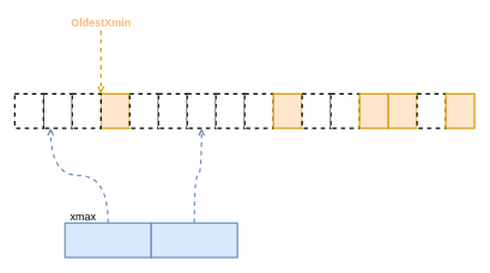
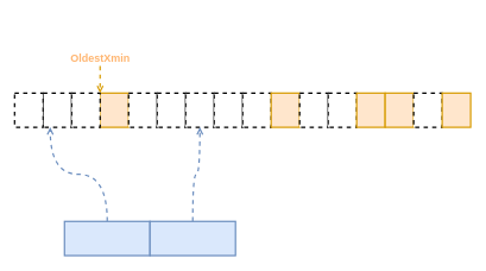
  <mxCell id="0" />
  <mxCell id="1" parent="0" />
  <mxCell id="2" value="" style="rounded=0;whiteSpace=wrap;html=1;strokeWidth=2;fontSize=17;fillColor=#ffe6cc;strokeColor=#d79b00;" vertex="1" parent="1"><mxGeometry x="140" y="130" width="40" height="48" as="geometry" /></mxCell>
  <mxCell id="3" value="" style="rounded=0;whiteSpace=wrap;html=1;strokeWidth=2;fontSize=17;dashed=1;" vertex="1" parent="1"><mxGeometry x="180" y="130" width="40" height="48" as="geometry" /></mxCell>
  <mxCell id="4" value="" style="rounded=0;whiteSpace=wrap;html=1;strokeWidth=2;fontSize=17;dashed=1;" vertex="1" parent="1"><mxGeometry x="220" y="130" width="40" height="48" as="geometry" /></mxCell>
  <mxCell id="5" value="" style="rounded=0;whiteSpace=wrap;html=1;strokeWidth=2;fontSize=17;dashed=1;" vertex="1" parent="1"><mxGeometry x="260" y="130" width="40" height="48" as="geometry" /></mxCell>
  <mxCell id="6" value="" style="rounded=0;whiteSpace=wrap;html=1;strokeWidth=2;fontSize=17;dashed=1;" vertex="1" parent="1"><mxGeometry x="300" y="130" width="40" height="48" as="geometry" /></mxCell>
  <mxCell id="7" value="" style="rounded=0;whiteSpace=wrap;html=1;strokeWidth=2;fontSize=17;dashed=1;" vertex="1" parent="1"><mxGeometry x="340" y="130" width="40" height="48" as="geometry" /></mxCell>
  <mxCell id="8" value="" style="rounded=0;whiteSpace=wrap;html=1;strokeWidth=2;fontSize=17;fillColor=#ffe6cc;strokeColor=#d79b00;" vertex="1" parent="1"><mxGeometry x="380" y="130" width="40" height="48" as="geometry" /></mxCell>
  <mxCell id="9" value="" style="rounded=0;whiteSpace=wrap;html=1;strokeWidth=2;fontSize=17;dashed=1;" vertex="1" parent="1"><mxGeometry x="420" y="130" width="40" height="48" as="geometry" /></mxCell>
  <mxCell id="10" value="" style="rounded=0;whiteSpace=wrap;html=1;strokeWidth=2;fontSize=17;dashed=1;" vertex="1" parent="1"><mxGeometry x="460" y="130" width="40" height="48" as="geometry" /></mxCell>
  <mxCell id="11" value="" style="rounded=0;whiteSpace=wrap;html=1;strokeWidth=2;fontSize=17;fillColor=#ffe6cc;strokeColor=#d79b00;" vertex="1" parent="1"><mxGeometry x="500" y="130" width="40" height="48" as="geometry" /></mxCell>
  <mxCell id="12" value="" style="rounded=0;whiteSpace=wrap;html=1;strokeWidth=2;fontSize=17;fillColor=#ffe6cc;strokeColor=#d79b00;" vertex="1" parent="1"><mxGeometry x="540" y="130" width="40" height="48" as="geometry" /></mxCell>
  <mxCell id="13" value="" style="rounded=0;whiteSpace=wrap;html=1;strokeWidth=2;fontSize=17;dashed=1;" vertex="1" parent="1"><mxGeometry x="580" y="130" width="40" height="48" as="geometry" /></mxCell>
  <mxCell id="14" value="" style="rounded=0;whiteSpace=wrap;html=1;strokeWidth=2;fontSize=17;fillColor=#ffe6cc;strokeColor=#d79b00;" vertex="1" parent="1"><mxGeometry x="620" y="130" width="40" height="48" as="geometry" /></mxCell>
  <mxCell id="15" value="" style="rounded=0;whiteSpace=wrap;html=1;strokeWidth=2;fontSize=17;dashed=1;" vertex="1" parent="1"><mxGeometry x="60" y="130" width="40" height="48" as="geometry" /></mxCell>
  <mxCell id="16" value="" style="rounded=0;whiteSpace=wrap;html=1;strokeWidth=2;fontSize=17;dashed=1;" vertex="1" parent="1"><mxGeometry x="100" y="130" width="40" height="48" as="geometry" /></mxCell>
  <mxCell id="17" value="" style="endArrow=open;html=1;entryX=1;entryY=0;entryDx=0;entryDy=0;dashed=1;endFill=0;strokeWidth=2;fillColor=#ffe6cc;strokeColor=#d79b00;exitX=0.5;exitY=1.1;exitDx=0;exitDy=0;exitPerimeter=0;" edge="1" parent="1" source="18" target="16"><mxGeometry width="50" height="50" relative="1" as="geometry"><mxPoint x="-305" y="50" as="sourcePoint" /><mxPoint x="-380" y="190" as="targetPoint" /></mxGeometry></mxCell>
- <mxCell id="18" value="OldestXmin" style="text;html=1;align=center;verticalAlign=middle;resizable=0;points=[];autosize=1;strokeColor=none;fontStyle=1;fontSize=15;fontColor=#FFB570;" vertex="1" parent="1"><mxGeometry x="90" y="20" width="100" height="20" as="geometry" /></mxCell>
+ <mxCell id="18" value="OldestXmin" style="text;html=1;align=center;verticalAlign=middle;resizable=0;points=[];autosize=1;strokeColor=none;fontStyle=1;fontSize=15;fontColor=#FFB570;" vertex="1" parent="1"><mxGeometry x="90" y="70" width="100" height="20" as="geometry" /></mxCell>
  <mxCell id="19" style="edgeStyle=orthogonalEdgeStyle;rounded=0;orthogonalLoop=1;jettySize=auto;html=1;exitX=0.5;exitY=0;exitDx=0;exitDy=0;entryX=0.25;entryY=1;entryDx=0;entryDy=0;dashed=1;fontSize=15;fontColor=#FFB570;endArrow=open;endFill=0;strokeWidth=2;curved=1;fillColor=#dae8fc;strokeColor=#6c8ebf;" edge="1" parent="1" source="20" target="15"><mxGeometry relative="1" as="geometry" /></mxCell>
  <mxCell id="20" value="" style="rounded=0;whiteSpace=wrap;html=1;strokeWidth=2;fontSize=17;fillColor=#dae8fc;strokeColor=#6c8ebf;" vertex="1" parent="1"><mxGeometry x="90" y="310" width="120" height="48" as="geometry" /></mxCell>
- <mxCell id="21" value="xmax" style="text;html=1;align=center;verticalAlign=middle;resizable=0;points=[];autosize=1;fontSize=15;" vertex="1" parent="1"><mxGeometry x="90" y="290" width="50" height="20" as="geometry" /></mxCell>
  <mxCell id="22" style="edgeStyle=orthogonalEdgeStyle;curved=1;rounded=0;orthogonalLoop=1;jettySize=auto;html=1;exitX=0.5;exitY=0;exitDx=0;exitDy=0;entryX=0.5;entryY=1;entryDx=0;entryDy=0;dashed=1;fontSize=15;fontColor=#FFB570;endArrow=open;endFill=0;strokeWidth=2;fillColor=#dae8fc;strokeColor=#6c8ebf;" edge="1" parent="1" source="23" target="5"><mxGeometry relative="1" as="geometry" /></mxCell>
  <mxCell id="23" value="" style="rounded=0;whiteSpace=wrap;html=1;strokeWidth=2;fontSize=17;fillColor=#dae8fc;strokeColor=#6c8ebf;" vertex="1" parent="1"><mxGeometry x="210" y="310" width="120" height="48" as="geometry" /></mxCell>
  <mxCell id="24" value="" style="rounded=0;whiteSpace=wrap;html=1;strokeWidth=2;fontSize=17;dashed=1;" vertex="1" parent="1"><mxGeometry x="20" y="130" width="40" height="48" as="geometry" /></mxCell>
